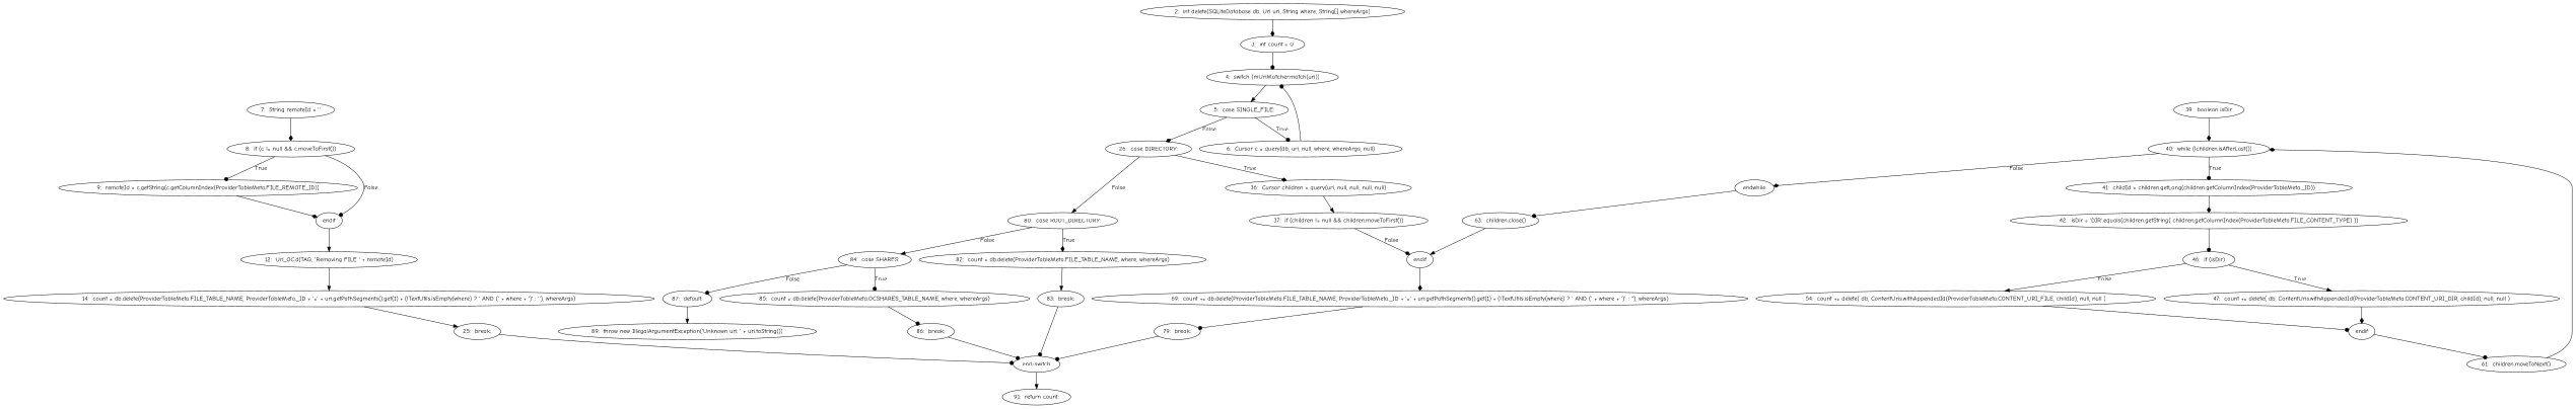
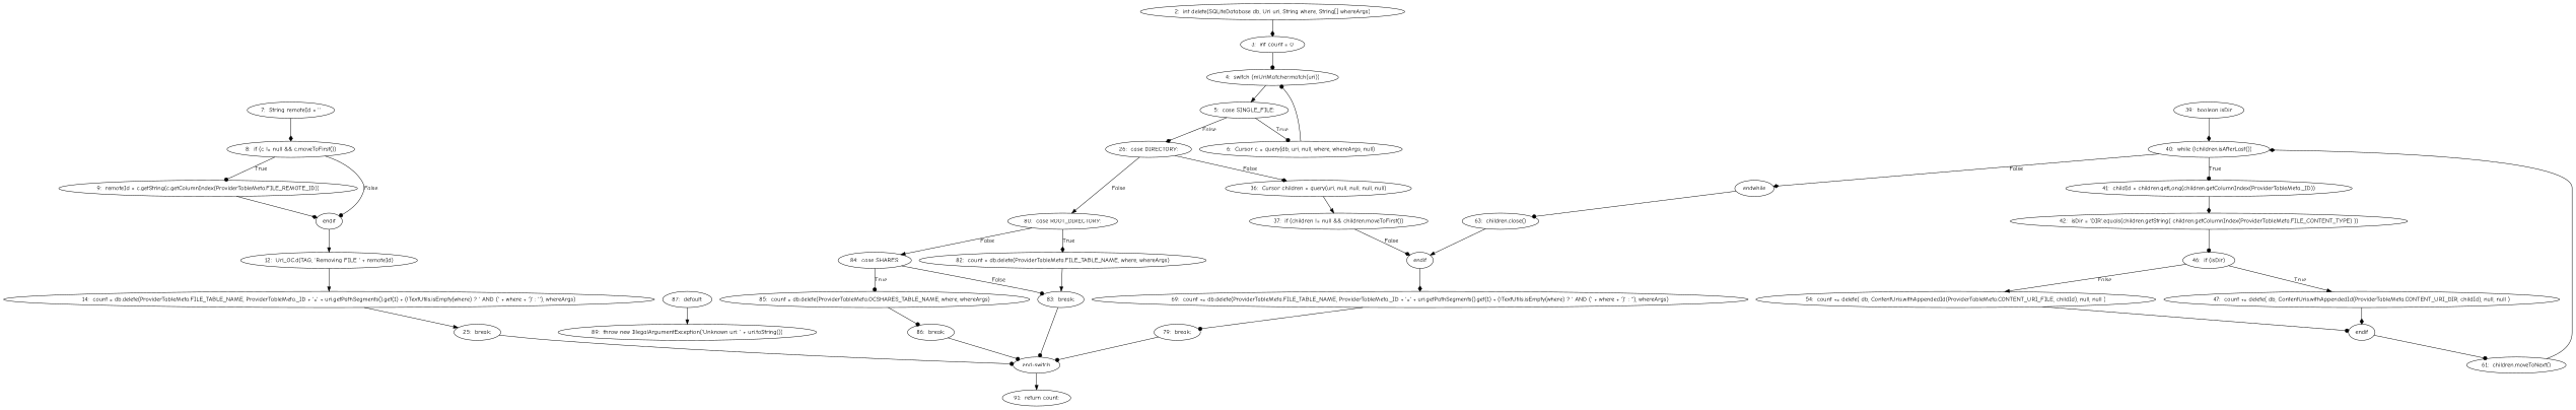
  digraph {
    fontname="Comic Neue"
    node [fontname="Comic Neue"]
    edge [arrowhead=dot fontname="Comic Neue"]
    n1 [label="2:  int delete(SQLiteDatabase db, Uri uri, String where, String[] whereArgs)"]
    n2 [label="3:  int count = 0"]
    n3 [label="4:  switch (mUriMatcher.match(uri))"]
    n4 [label="5:  case SINGLE_FILE:"]
    n5 [label="6:  Cursor c = query(db, uri, null, where, whereArgs, null)"]
    n6 [label="26:  case DIRECTORY:"]
    n7 [label="36:  Cursor children = query(uri, null, null, null, null)"]
    n8 [label="80:  case ROOT_DIRECTORY:"]
    n9 [label="7:  String remoteId = ''"]
    n10 [label="8:  if (c != null && c.moveToFirst())"]
    n11 [label="37:  if (children != null && children.moveToFirst())"]
    n12 [label="82:  count = db.delete(ProviderTableMeta.FILE_TABLE_NAME, where, whereArgs)"]
    n13 [label="84:  case SHARES:"]
    n14 [label=endif]
    n15 [label="83:  break;"]
    n16 [label="85:  count = db.delete(ProviderTableMeta.OCSHARES_TABLE_NAME, where, whereArgs)"]
    n17 [label="87:  default:"]
    n18 [label="end-switch"]
    n19 [label="86:  break;"]
    n20 [label="89:  throw new IllegalArgumentException('Unknown uri: ' + uri.toString())"]
    n21 [label="91:  return count;"]
    n22 [label="69:  count += db.delete(ProviderTableMeta.FILE_TABLE_NAME, ProviderTableMeta._ID + '=' + uri.getPathSegments().get(1) + (!TextUtils.isEmpty(where) ? ' AND (' + where + ')' : ''), whereArgs)"]
    n23 [label="39:  boolean isDir"]
    n24 [label="40:  while (!children.isAfterLast())"]
    n25 [label="79:  break;"]
    n26 [label=endwhile]
    n27 [label="41:  childId = children.getLong(children.getColumnIndex(ProviderTableMeta._ID))"]
    n28 [label="63:  children.close()"]
    n29 [label="42:  isDir = 'DIR'.equals(children.getString( children.getColumnIndex(ProviderTableMeta.FILE_CONTENT_TYPE) ))"]
    n30 [label="46:  if (isDir)"]
    n31 [label="47:  count += delete( db, ContentUris.withAppendedId(ProviderTableMeta.CONTENT_URI_DIR, childId), null, null )"]
    n32 [label="54:  count += delete( db, ContentUris.withAppendedId(ProviderTableMeta.CONTENT_URI_FILE, childId), null, null )"]
    n33 [label=endif]
    n34 [label="61:  children.moveToNext()"]
    n35 [label="9:  remoteId = c.getString(c.getColumnIndex(ProviderTableMeta.FILE_REMOTE_ID))"]
    n36 [label=endif]
    n37 [label="12:  Uri_OC.d(TAG, 'Removing FILE ' + remoteId)"]
    n38 [label="14:  count = db.delete(ProviderTableMeta.FILE_TABLE_NAME, ProviderTableMeta._ID + '=' + uri.getPathSegments().get(1) + (!TextUtils.isEmpty(where) ? ' AND (' + where + ')' : ''), whereArgs)"]
    n39 [label="25:  break;"]
    n1 -> n2 [arrowhead=diamond]
    n2 -> n3
    n3 -> n4 [arrowhead=normal]
    n4 -> n5 [label=True]
    n4 -> n6 [arrowhead=diamond label=False]
    n5 -> n3
-   n6 -> n7 [arrowhead=diamond label=True]
+   n6 -> n7 [arrowhead=diamond label=False]
    n6 -> n8 [arrowhead=normal label=False]
    n7 -> n11 [arrowhead=normal]
    n8 -> n12 [arrowhead=diamond label=True]
    n8 -> n13 [arrowhead=normal label=False]
    n9 -> n10 [arrowhead=diamond]
    n10 -> n35 [label=True]
    n10 -> n36 [label=False]
    n11 -> n14 [arrowhead=diamond label=False]
    n12 -> n15 [arrowhead=normal]
    n13 -> n16 [label=True]
-   n13 -> n17 [label=False]
+   n13 -> n15 [label=False]
    n14 -> n22 [arrowhead=diamond]
    n15 -> n18
    n16 -> n19
    n17 -> n20 [arrowhead=normal]
    n18 -> n21 [arrowhead=normal]
    n19 -> n18
    n22 -> n25
    n23 -> n24 [arrowhead=diamond]
    n24 -> n26 [arrowhead=diamond label=False]
    n24 -> n27 [label=True]
    n25 -> n18
    n26 -> n28
    n27 -> n29 [arrowhead=diamond]
    n28 -> n14 [arrowhead=normal]
    n29 -> n30
    n30 -> n31 [arrowhead=normal label=True]
    n30 -> n32 [arrowhead=normal label=False]
    n31 -> n33 [arrowhead=diamond]
    n32 -> n33
    n33 -> n34
    n34 -> n24 [arrowhead=diamond]
    n35 -> n36 [arrowhead=diamond]
    n36 -> n37 [arrowhead=normal]
    n37 -> n38 [arrowhead=normal]
    n38 -> n39 [arrowhead=normal]
    n39 -> n18
  }
